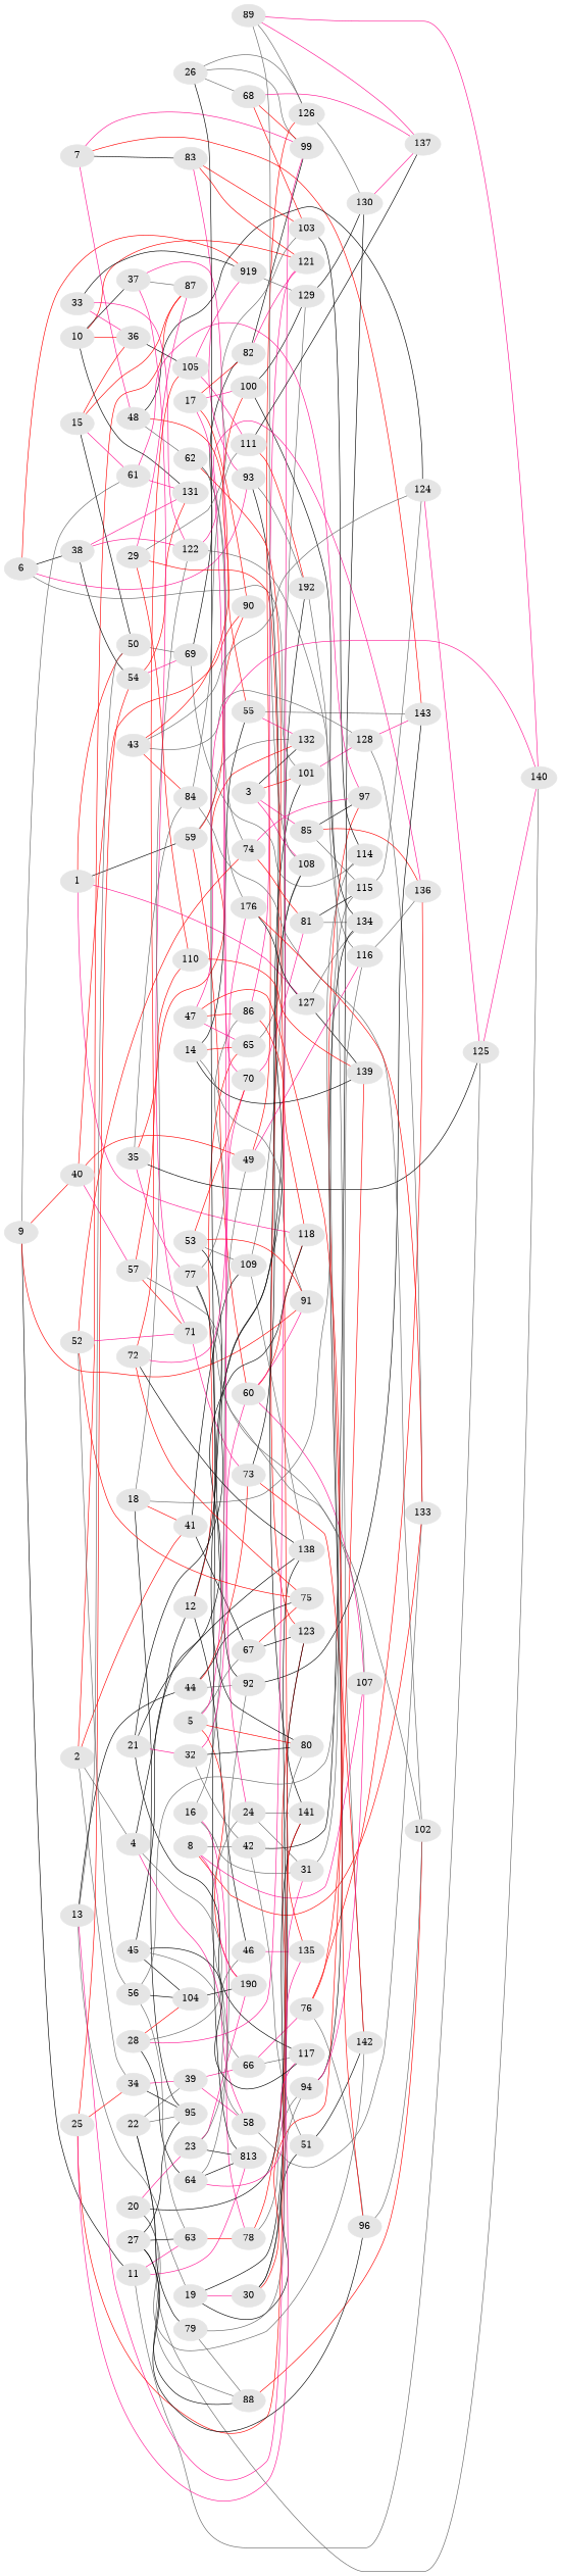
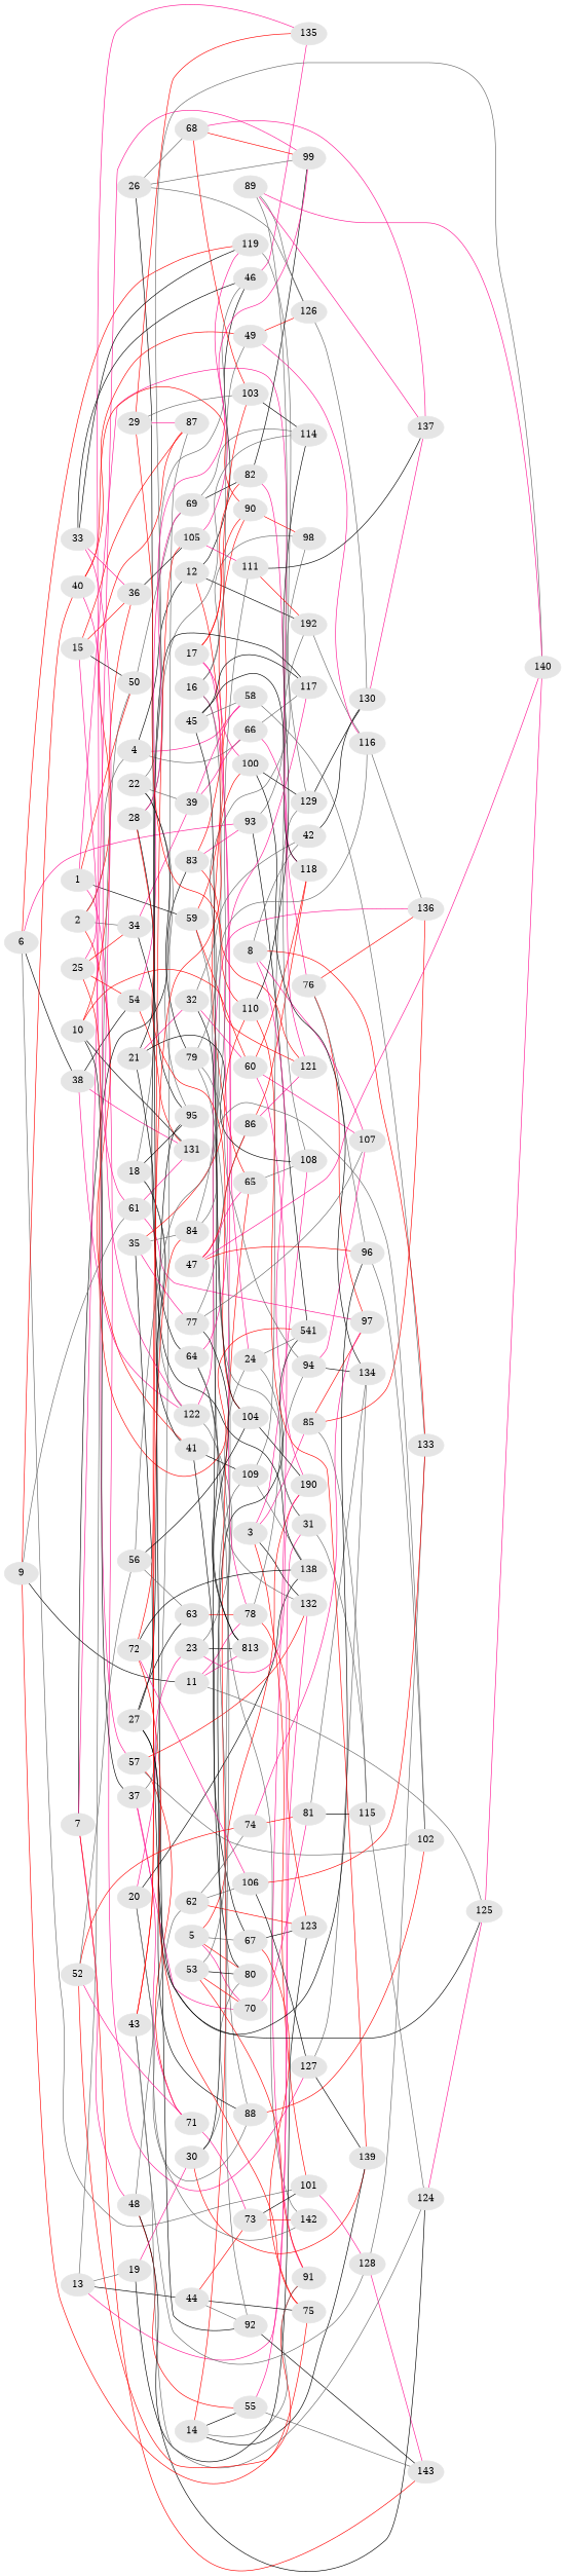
  graph {
    rankdir=LR
    node [color=gray90 style=filled]
    edge [color=gray40]
    1
    50
    59
    118
    127
    69
    132
    90
    60
    139
    134
    2
    4
    34
    41
    87
    12
    58
    66
    95
    39
    67
    109
    3
    85
    101
    108
    115
    97
    136
    128
    46
    65
    n34 [label=192]
    133
    117
    76
    5
    70
    80
    n41 [label=190]
    123
    75
    81
    6
    38
    93
-   119 [label=919]
+   119
    131
    122
    54
-   141
+   141 [label=541]
    129
    7
    48
    83
    99
    143
    55
    124
    62
    121
    103
    8
    42
    107
-   51
    130
    9
    11
    40
    61
    91
    63
    n75 [label=813]
    125
    49
    57
    10
    36
    37
    105
    71
    78
    140
    135
    116
    13
    19
    31
    44
    30
    92
    73
    14
    15
    16
+   98
    126
    94
    17
    24
    82
    100
    18
    114
    142
    20
    23
    88
    138
    102
    21
    32
    22
    79
    25
    26
    68
    137
    27
    96
    28
    64
    104
    29
    110
    33
    35
    77
    84
    86
    111
    43
    45
    47
    74
-   106 [label=176]
+   106
    52
    56
    53
    72
    89
    1 -- 50 [color=red]
    1 -- 59 [color=black]
    1 -- 118 [color=deeppink]
    1 -- 127 [color=deeppink]
    50 -- 69
    59 -- 132
    59 -- 90 [color=red]
    59 -- 60 [color=red]
    127 -- 139 [color=black]
    127 -- 134
    69 -- 82 [color=black]
    69 -- 114
+   90 -- 98 [color=red]
    60 -- 118 [color=red]
    60 -- 107 [color=deeppink]
    60 -- 91 [color=deeppink]
    2 -- 4
    2 -- 34
    2 -- 41 [color=red]
    2 -- 87 [color=red]
    4 -- 12 [color=black]
    4 -- 58 [color=deeppink]
    4 -- 66
    34 -- 95 [color=black]
    34 -- 39 [color=deeppink]
    41 -- 67 [color=black]
    41 -- 109 [color=black]
    12 -- 46 [color=black]
    12 -- 65 [color=red]
    12 -- n34 [color=black]
    58 -- 133
    66 -- 117
    66 -- 76 [color=deeppink]
    39 -- 58 [color=deeppink]
    39 -- 66 [color=deeppink]
    67 -- 123 [color=black]
    67 -- 75 [color=red]
    109 -- 129
    109 -- 138
    3 -- 132 [color=black]
    3 -- 85 [color=deeppink]
    3 -- 101 [color=red]
    3 -- 108 [color=deeppink]
    85 -- 115
-   85 -- 97 [color=black]
+   85 -- 97 [color=red]
    85 -- 136 [color=red]
    101 -- 128 [color=deeppink]
    115 -- 124
    128 -- 133
    128 -- 143 [color=deeppink]
    46 -- 135 [color=deeppink]
    65 -- 108
    n34 -- 116
    76 -- 97 [color=red]
    76 -- 136 [color=red]
    76 -- 96
    5 -- 67
    5 -- 70 [color=deeppink]
    5 -- 80 [color=red]
    5 -- n41 [color=red]
    70 -- 81 [color=deeppink]
    81 -- 134
    81 -- 115 [color=black]
    6 -- 101
    6 -- 38 [color=black]
    6 -- 93 [color=deeppink]
    6 -- 119 [color=red]
    38 -- 131 [color=deeppink]
    38 -- 122 [color=deeppink]
    38 -- 54 [color=black]
    93 -- n34
    93 -- 141 [color=black]
    119 -- 129
    122 -- 136 [color=deeppink]
    122 -- 142
    54 -- 69 [color=deeppink]
    54 -- 131 [color=red]
    129 -- 130 [color=black]
    7 -- 48 [color=deeppink]
    7 -- 83 [color=black]
    7 -- 99 [color=deeppink]
    7 -- 143 [color=red]
    48 -- 55 [color=red]
    48 -- 124 [color=black]
    48 -- 62
    83 -- 93 [color=deeppink]
    83 -- 121 [color=red]
    83 -- 103 [color=red]
    55 -- 132 [color=deeppink]
    55 -- 143
    124 -- 125 [color=deeppink]
    62 -- 123 [color=red]
    62 -- 74
    62 -- 106
    103 -- 114 [color=black]
    8 -- 133 [color=red]
    8 -- n41 [color=deeppink]
    8 -- 42
    8 -- 107 [color=deeppink]
-   42 -- 51
    42 -- 130 [color=black]
-   51 -- 142 [color=black]
    130 -- 137 [color=deeppink]
    9 -- 11 [color=black]
    9 -- 40 [color=red]
    9 -- 61
    9 -- 91 [color=red]
-   11 -- 63 [color=deeppink]
+   11 -- 78 [color=deeppink]
    11 -- n75 [color=deeppink]
    11 -- 125
    40 -- 90 [color=red]
    40 -- 49 [color=red]
    40 -- 57 [color=deeppink]
    61 -- 97 [color=deeppink]
    61 -- 131 [color=deeppink]
    63 -- 78 [color=red]
    125 -- 140 [color=deeppink]
    49 -- 116 [color=deeppink]
    49 -- 126 [color=red]
    57 -- 132 [color=red]
    57 -- 71 [color=red]
    57 -- 102
    10 -- 131 [color=black]
    10 -- 121 [color=red]
    10 -- 36 [color=red]
    10 -- 37 [color=black]
    36 -- 105 [color=black]
    37 -- 87
    37 -- 70 [color=deeppink]
    37 -- 71 [color=deeppink]
    105 -- 119 [color=deeppink]
    105 -- 111 [color=deeppink]
    71 -- 73 [color=deeppink]
    78 -- 123 [color=red]
    78 -- 94
    116 -- 136
    13 -- 50
    13 -- 19
    13 -- 31 [color=deeppink]
    13 -- 44 [color=black]
    19 -- 123 [color=black]
-   19 -- 51 [color=black]
    19 -- 30 [color=deeppink]
    31 -- 115
    44 -- 75 [color=black]
    44 -- 92
    44 -- 73 [color=red]
    30 -- 139 [color=red]
    30 -- 80
    30 -- 141 [color=black]
    92 -- 143 [color=black]
    73 -- 101 [color=black]
    73 -- 142 [color=red]
    14 -- 139 [color=black]
    14 -- 65 [color=red]
    14 -- 55 [color=black]
    14 -- 91
    15 -- 50 [color=black]
    15 -- 87 [color=red]
    15 -- 61 [color=deeppink]
    15 -- 36 [color=red]
    16 -- 49
    16 -- 78 [color=deeppink]
    16 -- 31
+   16 -- 98
    126 -- 130
    94 -- 134 [color=black]
    94 -- 107 [color=deeppink]
    17 -- 90 [color=red]
    17 -- 24 [color=deeppink]
    17 -- 82 [color=red]
    17 -- 100 [color=deeppink]
    24 -- 141
    24 -- 31
    82 -- 99 [color=black]
    82 -- 121 [color=deeppink]
    100 -- 134 [color=black]
    100 -- 129 [color=black]
-   18 -- 41 [color=red]
+   18 -- 41 [color=black]
    18 -- 95 [color=black]
    18 -- 122
    18 -- 114
    20 -- 142
    20 -- 23 [color=deeppink]
    20 -- 88
    20 -- 138 [color=black]
    23 -- n41 [color=deeppink]
    23 -- n75 [color=black]
    23 -- 24
    88 -- 102 [color=red]
    21 -- 108 [color=black]
    21 -- 117 [color=black]
    21 -- 138 [color=black]
    21 -- 32 [color=deeppink]
    32 -- 60 [color=deeppink]
    32 -- 80 [color=black]
    32 -- 42
    22 -- 95
    22 -- 39
    22 -- 140
    22 -- 79 [color=black]
+   79 -- 98
    79 -- 94
    79 -- 88
    25 -- 34 [color=red]
    25 -- 54 [color=red]
    25 -- 141 [color=red]
    25 -- 135 [color=deeppink]
    26 -- 99
    26 -- 92 [color=black]
    26 -- 126
    26 -- 68
    68 -- 99 [color=red]
    68 -- 103 [color=red]
    68 -- 137 [color=deeppink]
    27 -- 95 [color=black]
    27 -- 63 [color=black]
    27 -- 88 [color=black]
    27 -- 96 [color=black]
    96 -- 102
    28 -- 46
    28 -- 99 [color=deeppink]
    28 -- 64 [color=black]
    28 -- 104 [color=red]
    64 -- 117 [color=deeppink]
    64 -- n75 [color=black]
    64 -- 92
    104 -- n41 [color=black]
    29 -- 87 [color=deeppink]
    29 -- 103
    29 -- 135 [color=red]
    29 -- 110 [color=red]
    110 -- 139 [color=red]
+   110 -- 114 [color=black]
+   33 -- 46 [color=black]
    33 -- 119 [color=black]
    33 -- 122 [color=deeppink]
    33 -- 36 [color=deeppink]
    35 -- 125 [color=black]
    35 -- 110 [color=red]
    35 -- 77 [color=deeppink]
    35 -- 84
    77 -- 107
    77 -- n75 [color=black]
    77 -- 86
    84 -- 102
    84 -- 111
    86 -- 118 [color=red]
    86 -- 121 [color=deeppink]
    111 -- n34 [color=red]
    111 -- 137 [color=black]
    43 -- 128
    43 -- 124
    43 -- 100 [color=red]
    43 -- 84 [color=red]
    45 -- 118 [color=black]
    45 -- 58
    45 -- 117 [color=black]
    45 -- 104 [color=black]
    47 -- 65 [color=deeppink]
    47 -- 140 [color=deeppink]
    47 -- 96 [color=red]
    47 -- 86 [color=red]
    74 -- 97 [color=deeppink]
    74 -- 81 [color=red]
    106 -- 127 [color=black]
    106 -- 133 [color=red]
    52 -- 75 [color=red]
    52 -- 71 [color=deeppink]
    52 -- 74 [color=red]
    52 -- 56
    56 -- 63
    56 -- 116
    56 -- 104 [color=black]
    53 -- 109
    53 -- 70 [color=red]
    53 -- 80 [color=black]
    53 -- 91 [color=red]
    72 -- 75 [color=red]
    72 -- 105 [color=red]
    72 -- 138 [color=black]
    72 -- 106 [color=deeppink]
    89 -- 108
    89 -- 140 [color=deeppink]
    89 -- 126
    89 -- 137 [color=deeppink]
  }
